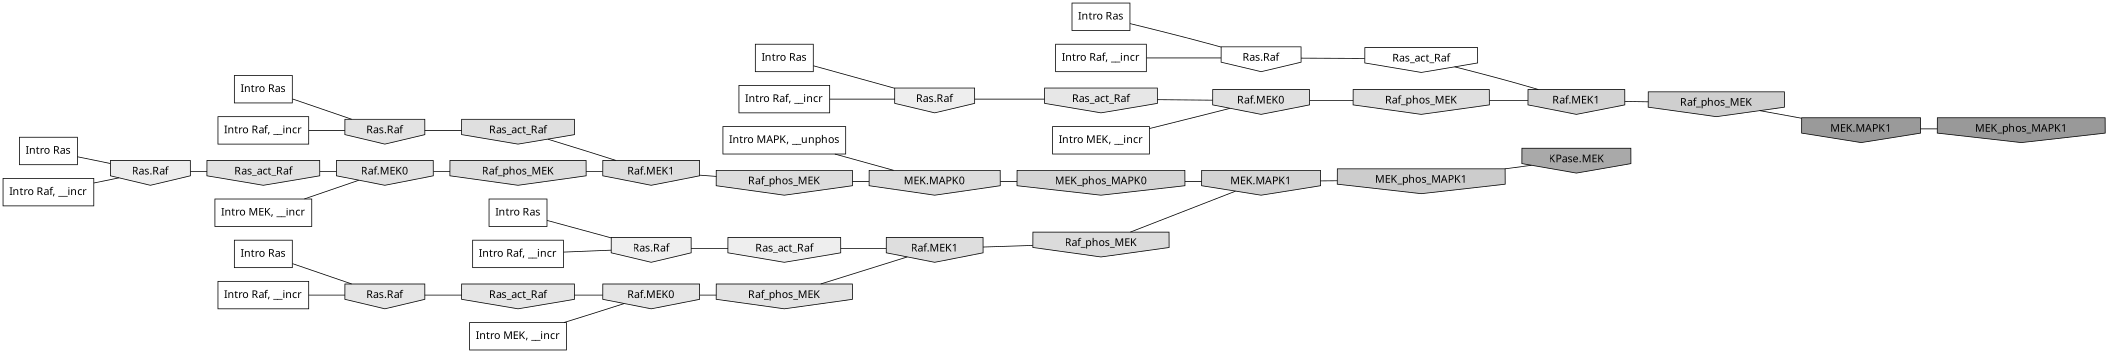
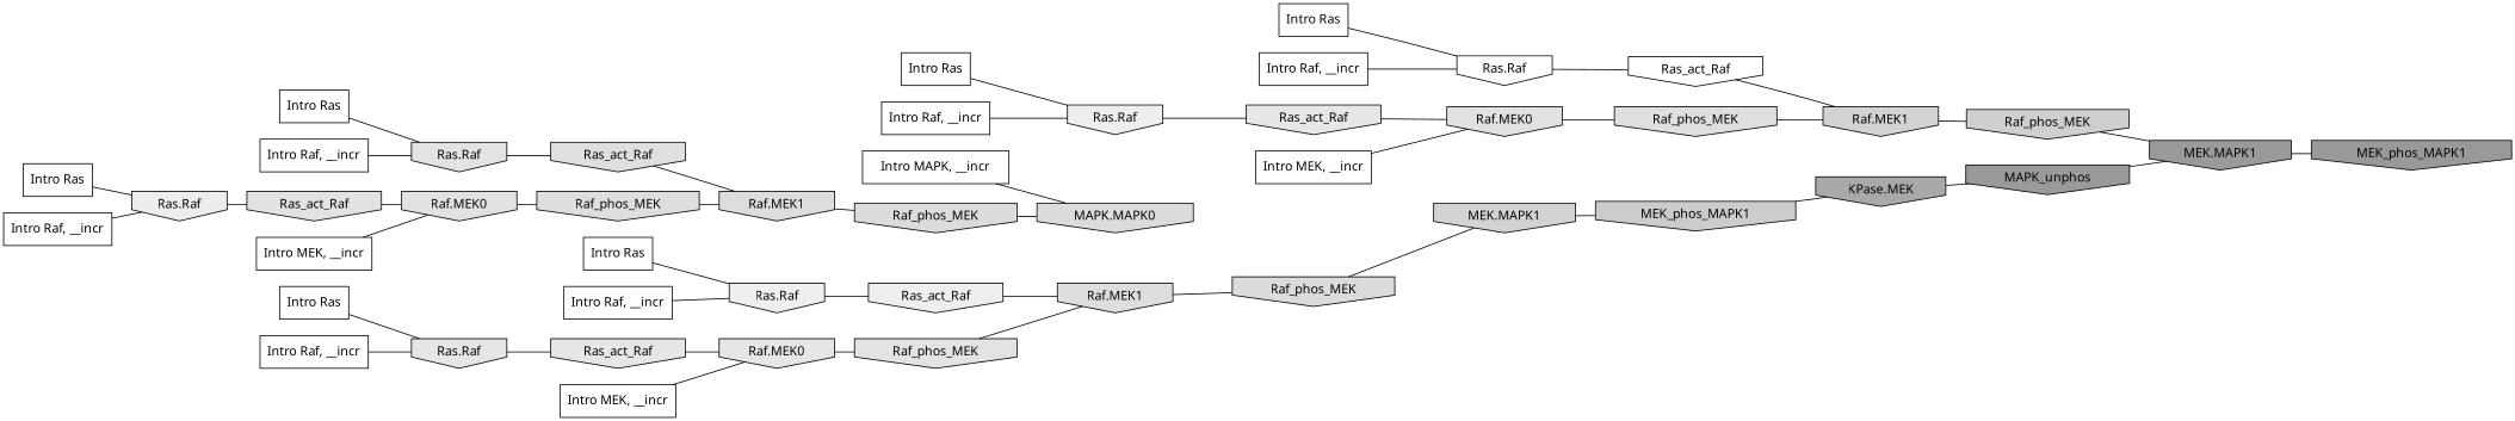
  digraph {
    rankdir=LR
    ranksep=0.30
    node [fillcolor="0.000 0.000 1.000" fontname="CMU Serif" shape=invhouse style=filled]
    edge [color="0.000 0.000 0.000" dir=none fontname="CMU Serif"]
    n1 [label="Intro Ras" shape=rectangle]
    n2 [fillcolor="0.000 0.000 0.933" label="Ras.Raf"]
    n3 [fillcolor="0.000 0.000 0.905" label=Ras_act_Raf]
    n4 [label="Intro Ras" shape=rectangle]
    n5 [fillcolor="0.000 0.000 0.902" label="Ras.Raf"]
    n6 [fillcolor="0.000 0.000 0.900" label=Ras_act_Raf]
    n7 [label="Intro Ras" shape=rectangle]
    n8 [fillcolor="0.000 0.000 0.928" label="Ras.Raf"]
    n9 [fillcolor="0.000 0.000 0.885" label=Ras_act_Raf]
    n10 [label="Intro Ras" shape=rectangle]
    n11 [fillcolor="0.000 0.000 0.888" label="Ras.Raf"]
    n12 [fillcolor="0.000 0.000 0.873" label=Ras_act_Raf]
    n13 [label="Intro Ras" shape=rectangle]
    n14 [fillcolor="0.000 0.000 0.936" label="Ras.Raf"]
    n15 [fillcolor="0.000 0.000 0.933" label=Ras_act_Raf]
    n16 [label="Intro Ras" shape=rectangle]
    n17 [fillcolor="0.000 0.000 0.999" label="Ras.Raf"]
    n18 [fillcolor="0.000 0.000 0.999" label=Ras_act_Raf]
    n19 [label="Intro Raf, __incr" shape=rectangle]
    n20 [label="Intro Raf, __incr" shape=rectangle]
    n21 [label="Intro Raf, __incr" shape=rectangle]
    n22 [label="Intro Raf, __incr" shape=rectangle]
    n23 [label="Intro Raf, __incr" shape=rectangle]
    n24 [label="Intro Raf, __incr" shape=rectangle]
    n25 [label="Intro MEK, __incr" shape=rectangle]
    n26 [fillcolor="0.000 0.000 0.885" label="Raf.MEK0"]
    n27 [fillcolor="0.000 0.000 0.869" label=Raf_phos_MEK]
    n28 [label="Intro MEK, __incr" shape=rectangle]
    n29 [fillcolor="0.000 0.000 0.900" label="Raf.MEK0"]
    n30 [fillcolor="0.000 0.000 0.889" label=Raf_phos_MEK]
    n31 [label="Intro MEK, __incr" shape=rectangle]
    n32 [fillcolor="0.000 0.000 0.881" label="Raf.MEK0"]
    n33 [fillcolor="0.000 0.000 0.873" label=Raf_phos_MEK]
-   n34 [label="Intro MAPK, __unphos" shape=rectangle]
-   n35 [fillcolor="0.000 0.000 0.863" label="MEK.MAPK0"]
-   n36 [fillcolor="0.000 0.000 0.832" label=MEK_phos_MAPK0]
+   n34 [label="Intro MAPK, __incr" shape=rectangle]
+   n35 [fillcolor="0.000 0.000 0.863" label="MAPK.MAPK0"]
    n37 [fillcolor="0.000 0.000 0.663" label="KPase.MEK"]
+   n38 [fillcolor="0.000 0.000 0.602" label=MAPK_unphos]
    n39 [fillcolor="0.000 0.000 0.825" label="Raf.MEK1"]
    n40 [fillcolor="0.000 0.000 0.810" label=Raf_phos_MEK]
    n41 [fillcolor="0.000 0.000 0.869" label="Raf.MEK1"]
    n42 [fillcolor="0.000 0.000 0.858" label=Raf_phos_MEK]
    n43 [fillcolor="0.000 0.000 0.865" label="Raf.MEK1"]
    n44 [fillcolor="0.000 0.000 0.863" label=Raf_phos_MEK]
    n45 [fillcolor="0.000 0.000 0.825" label="MEK.MAPK1"]
    n46 [fillcolor="0.000 0.000 0.800" label=MEK_phos_MAPK1]
    n47 [fillcolor="0.000 0.000 0.602" label="MEK.MAPK1"]
    n48 [fillcolor="0.000 0.000 0.600" label=MEK_phos_MAPK1]
    n1 -> n2
    n2 -> n3
    n3 -> n32
    n4 -> n5
    n5 -> n6
    n6 -> n29
    n7 -> n8
    n8 -> n9
    n9 -> n26
    n10 -> n11
    n11 -> n12
    n12 -> n43
    n13 -> n14
    n14 -> n15
    n15 -> n41
    n16 -> n17
    n17 -> n18
    n18 -> n39
    n19 -> n14
    n20 -> n17
    n21 -> n11
    n22 -> n8
    n23 -> n5
    n24 -> n2
    n25 -> n26
    n26 -> n27
    n27 -> n43
    n28 -> n29
    n29 -> n30
    n30 -> n41
    n31 -> n32
    n32 -> n33
    n33 -> n39
    n34 -> n35
-   n35 -> n36
-   n36 -> n45
+   n37 -> n38
+   n38 -> n47
    n39 -> n40
    n40 -> n47
    n41 -> n42
    n42 -> n45
    n43 -> n44
    n44 -> n35
    n45 -> n46
    n46 -> n37
    n47 -> n48
  }
